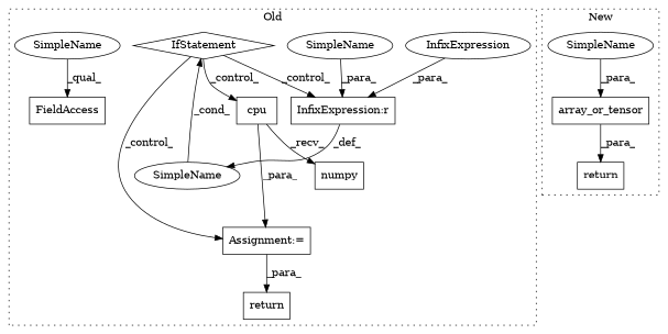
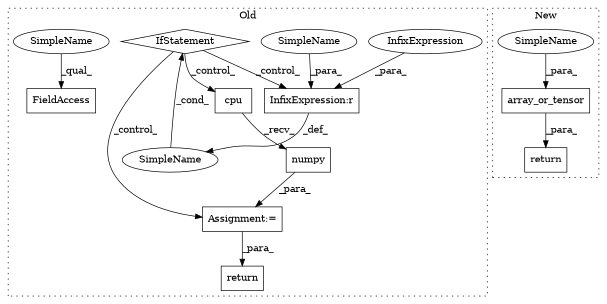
  digraph {
    node [a=42 l=5 s=792 shape=box]
    n1 [a=41 l=7 label=return s=855]
    n2 [a=32 label=cpu s=830]
    n3 [a=32 l=7 label=numpy s=836]
    n4 [a=27 l=4 label="InfixExpression:r" s=741]
    n5 [a=9 l=4 label=InfixExpression s=745 shape=ellipse]
    n6 [label=SimpleName shape=ellipse l="" s=""]
    n7 [a=22 l=13 label=FieldAccess]
    n8 [a=25 l="4,2" label=IfStatement s="731,806" shape=diamond]
    n9 [a=7 l=1 label="Assignment:=" s=822]
    n10 [label=SimpleName shape=ellipse]
    n11 [label=SimpleName s=736 shape=ellipse]
    n12 [a=32 l="16,1" label=array_or_tensor s="814,848"]
    n13 [a=41 l=7 label=return s=789]
    n14 [label=SimpleName s=837 shape=ellipse]
    subgraph cluster_1 {
      label=Old
      style=dotted
      n1
      n2
      n3
      n4
      n5
      n6
      n7
      n8
      n9
      n10
      n11
    }
    subgraph cluster_2 {
      label=New
      style=dotted
      n12
      n13
      n14
    }
    n2 -> n3 [label=_recv_]
-   n2 -> n9 [label=_para_]
+   n3 -> n9 [label=_para_]
    n4 -> n6 [label=_def_]
    n5 -> n4 [label=_para_]
    n6 -> n8 [label=_cond_]
    n8 -> n2 [label=_control_]
    n8 -> n4 [label=_control_]
    n8 -> n9 [label=_control_]
    n9 -> n1 [label=_para_]
    n10 -> n7 [label=_qual_]
    n11 -> n4 [label=_para_]
    n12 -> n13 [label=_para_]
    n14 -> n12 [label=_para_]
  }
